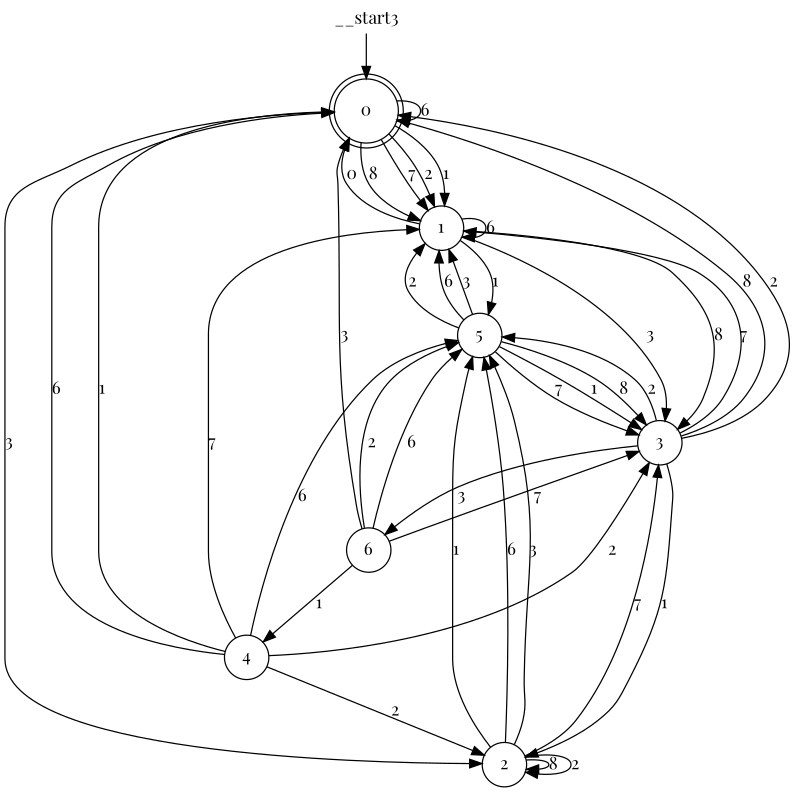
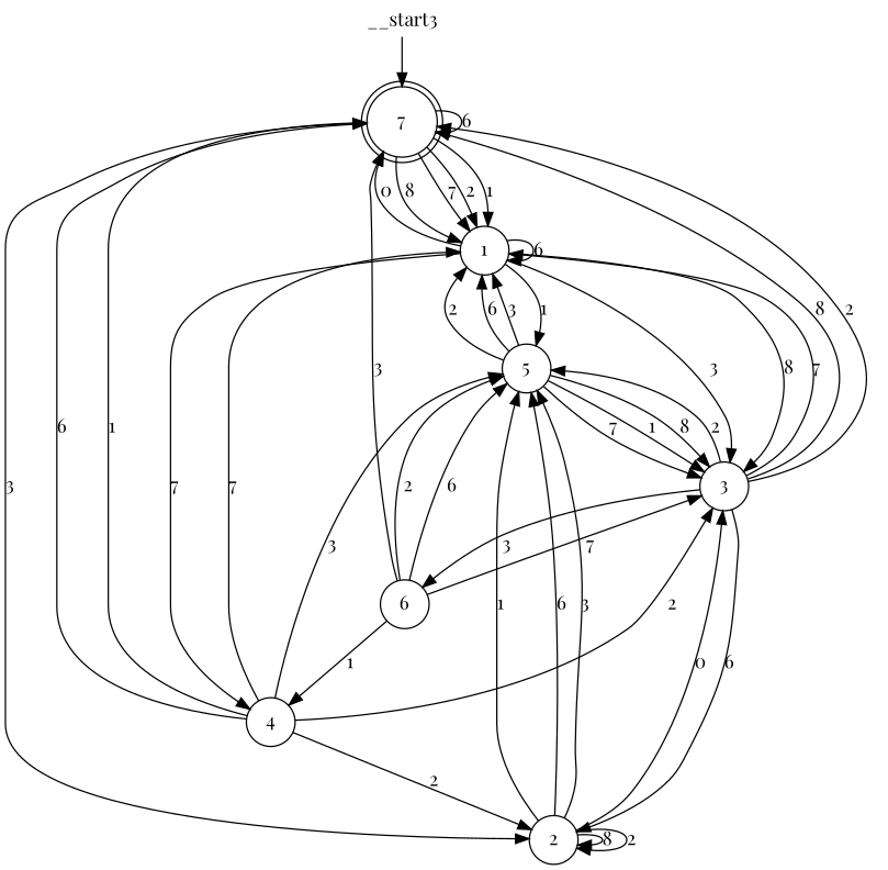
  digraph {
    fontname="Playfair Display"
    node [fontname="Playfair Display" shape=circle]
    edge [fontname="Playfair Display"]
-   n1 [label=0 shape=doublecircle]
+   n1 [label=7 shape=doublecircle]
    n2 [label=1]
    n3 [label=2]
    n4 [label=3]
    n5 [label=4]
    n6 [label=5]
    n7 [label=6]
    n8 [height=0 label=__start3 shape=none width=0]
    n1 -> n1 [label=6]
    n1 -> n2 [label=8]
    n1 -> n2 [label=7]
    n1 -> n2 [label=2]
    n1 -> n2 [label=1]
    n1 -> n3 [label=3]
    n2 -> n1 [label=0]
    n2 -> n2 [label=6]
    n2 -> n4 [label=8]
    n2 -> n4 [label=3]
+   n2 -> n5 [label=7]
    n2 -> n6 [label=1]
    n3 -> n3 [label=8]
    n3 -> n3 [label=2]
-   n3 -> n4 [label=7]
+   n3 -> n4 [label=0]
    n3 -> n6 [label=1]
    n3 -> n6 [label=6]
    n3 -> n6 [label=3]
    n4 -> n1 [label=8]
    n4 -> n1 [label=2]
    n4 -> n2 [label=7]
-   n4 -> n3 [label=1]
+   n4 -> n3 [label=6]
    n4 -> n6 [label=2]
    n4 -> n7 [label=3]
    n5 -> n1 [label=1]
    n5 -> n1 [label=6]
    n5 -> n2 [label=7]
    n5 -> n3 [label=2]
    n5 -> n4 [label=2]
-   n5 -> n6 [label=6]
+   n5 -> n6 [label=3]
    n6 -> n2 [label=2]
    n6 -> n2 [label=6]
    n6 -> n2 [label=3]
    n6 -> n4 [label=8]
    n6 -> n4 [label=7]
    n6 -> n4 [label=1]
    n7 -> n1 [label=3]
    n7 -> n4 [label=7]
    n7 -> n5 [label=1]
    n7 -> n6 [label=2]
    n7 -> n6 [label=6]
    n8 -> n1
  }
